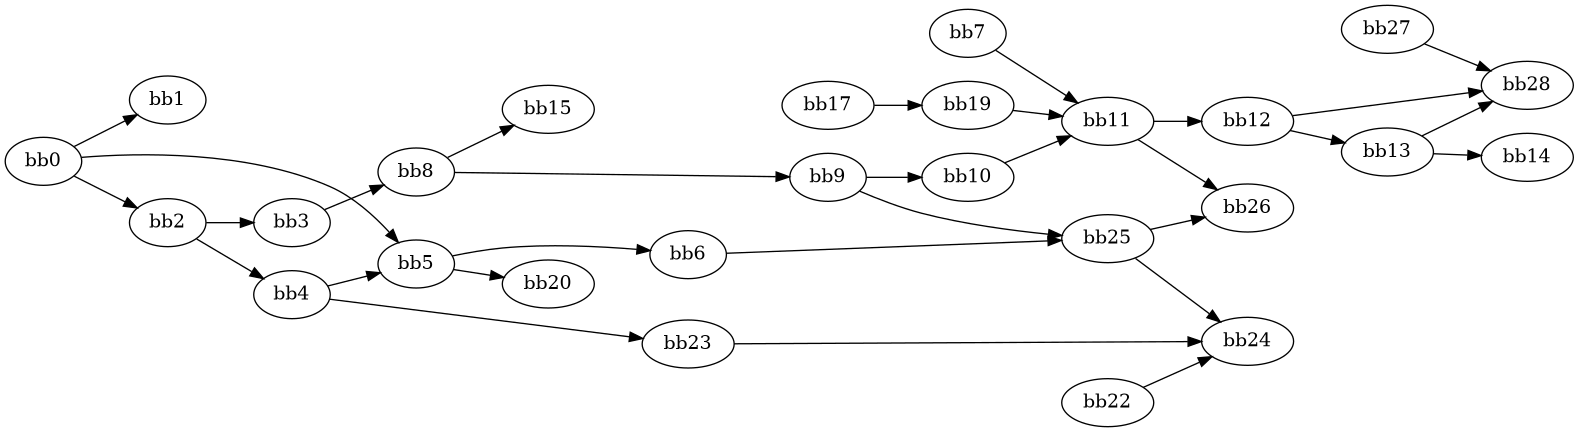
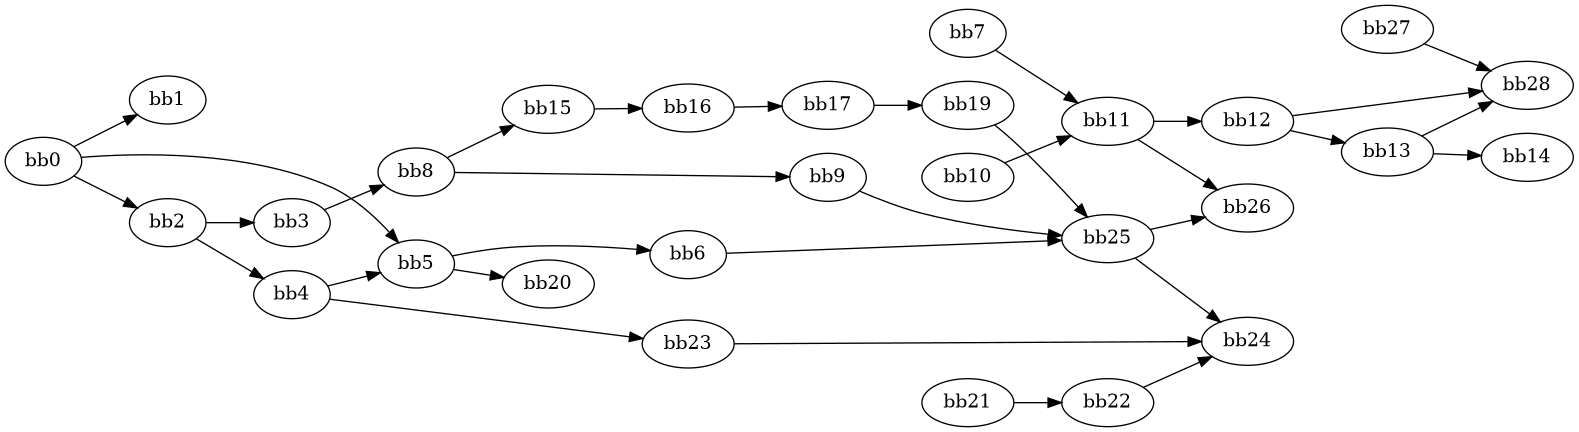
  digraph {
    rankdir=LR
    n1 [label="bb0\l"]
    n2 [label="bb1\l"]
    n3 [label="bb2\l"]
    n4 [label="bb5\l"]
    n5 [label="bb3\l"]
    n6 [label="bb4\l"]
    n7 [label="bb8\l"]
    n8 [label="bb23\l"]
    n9 [label="bb9\l"]
    n10 [label="bb15\l"]
    n11 [label="bb6\l"]
    n12 [label="bb20\l"]
    n13 [label="bb24\l"]
    n14 [label="bb25\l"]
    n15 [label="bb7\l"]
    n16 [label="bb11\l"]
    n17 [label="bb26\l"]
    n18 [label="bb12\l"]
    n19 [label="bb10\l"]
+   n20 [label="bb16\l"]
    n21 [label="bb13\l"]
    n22 [label="bb28\l"]
    n23 [label="bb14\l"]
    n24 [label="bb27\l"]
    n25 [label="bb17\l"]
    n26 [label="bb19\l"]
+   n27 [label="bb21\l"]
    n28 [label="bb22\l"]
    n1 -> n2
    n1 -> n3
    n1 -> n4
    n3 -> n5
    n3 -> n6
    n4 -> n11
    n4 -> n12
    n5 -> n7
    n6 -> n4
    n6 -> n8
    n7 -> n9
    n7 -> n10
    n8 -> n13
    n9 -> n14
-   n9 -> n19
+   n10 -> n20
    n11 -> n14
    n14 -> n13
    n14 -> n17
    n15 -> n16
    n16 -> n17
    n16 -> n18
    n18 -> n21
    n18 -> n22
    n19 -> n16
+   n20 -> n25
    n21 -> n22
    n21 -> n23
    n24 -> n22
    n25 -> n26
-   n26 -> n16
+   n26 -> n14
+   n27 -> n28
    n28 -> n13
  }
